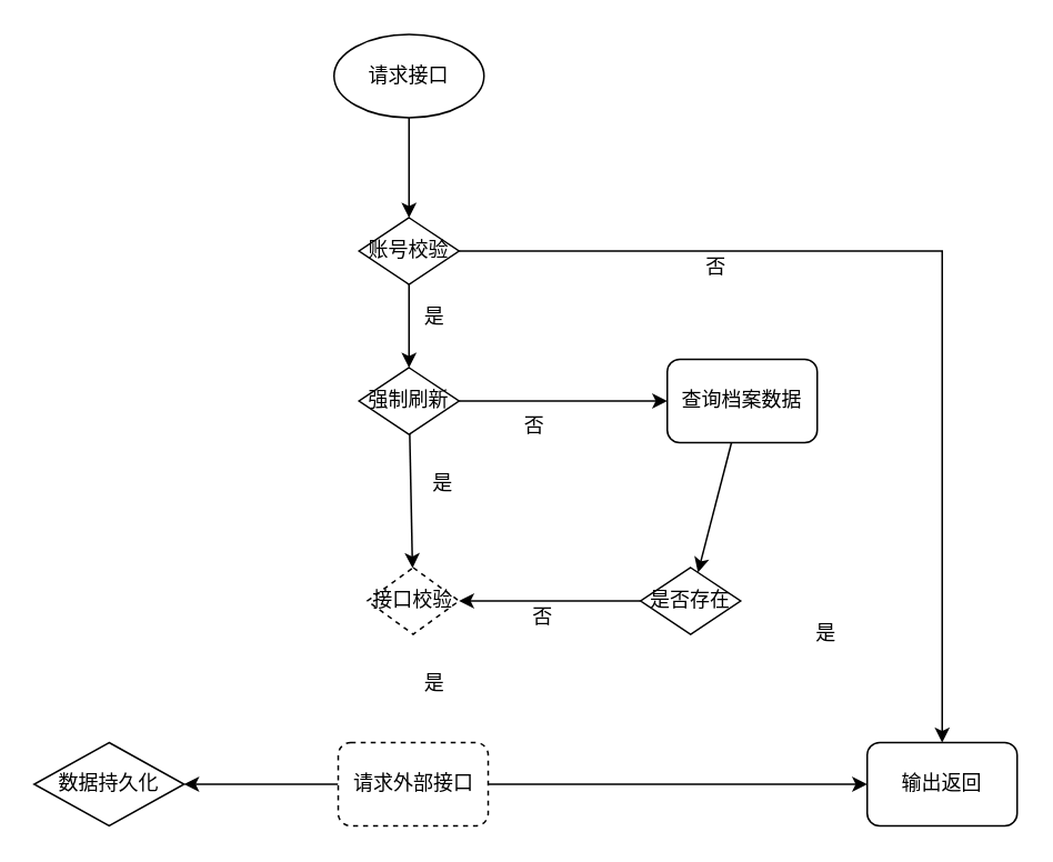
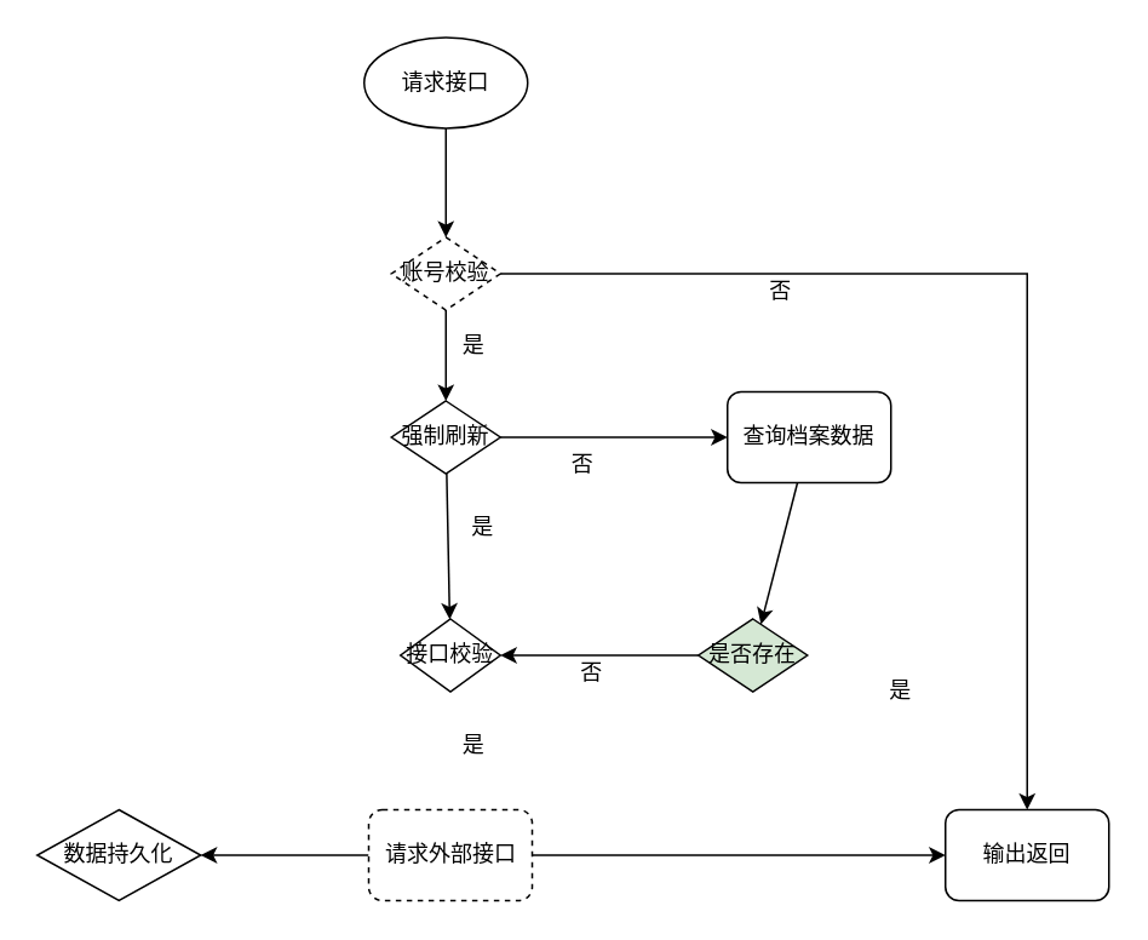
  <mxCell id="0" />
  <mxCell id="1" parent="0" />
  <mxCell id="2" value="" style="edgeStyle=none;rounded=0;orthogonalLoop=1;jettySize=auto;html=1;" edge="1" parent="1" source="3" target="6"><mxGeometry relative="1" as="geometry" /></mxCell>
  <mxCell id="3" value="请求接口" style="ellipse;whiteSpace=wrap;html=1;arcSize=25;" vertex="1" parent="1"><mxGeometry x="200" y="20" width="90" height="50" as="geometry" /></mxCell>
  <mxCell id="4" value="" style="edgeStyle=none;rounded=0;orthogonalLoop=1;jettySize=auto;html=1;" edge="1" parent="1" source="6" target="9"><mxGeometry relative="1" as="geometry" /></mxCell>
  <mxCell id="5" style="edgeStyle=orthogonalEdgeStyle;rounded=0;orthogonalLoop=1;jettySize=auto;html=1;entryX=0.5;entryY=0;entryDx=0;entryDy=0;" edge="1" parent="1" source="6" target="10"><mxGeometry relative="1" as="geometry" /></mxCell>
- <mxCell id="6" value="账号校验" style="rhombus;whiteSpace=wrap;html=1;" vertex="1" parent="1"><mxGeometry x="215" y="130" width="60" height="40" as="geometry" /></mxCell>
+ <mxCell id="6" value="账号校验" style="rhombus;whiteSpace=wrap;html=1;dashed=1;" vertex="1" parent="1"><mxGeometry x="215" y="130" width="60" height="40" as="geometry" /></mxCell>
  <mxCell id="7" value="" style="edgeStyle=none;rounded=0;orthogonalLoop=1;jettySize=auto;html=1;" edge="1" parent="1" source="9" target="12"><mxGeometry relative="1" as="geometry"><Array as="points" /></mxGeometry></mxCell>
  <mxCell id="8" value="" style="edgeStyle=none;rounded=0;orthogonalLoop=1;jettySize=auto;html=1;" edge="1" parent="1" source="9" target="20"><mxGeometry relative="1" as="geometry" /></mxCell>
  <mxCell id="9" value="强制刷新" style="rhombus;whiteSpace=wrap;html=1;" vertex="1" parent="1"><mxGeometry x="215" y="220" width="60" height="40" as="geometry" /></mxCell>
  <mxCell id="10" value="输出返回" style="rounded=1;whiteSpace=wrap;html=1;" vertex="1" parent="1"><mxGeometry x="520" y="445" width="90" height="50" as="geometry" /></mxCell>
  <mxCell id="11" value="" style="edgeStyle=none;rounded=0;orthogonalLoop=1;jettySize=auto;html=1;" edge="1" parent="1" source="12" target="14"><mxGeometry relative="1" as="geometry" /></mxCell>
  <mxCell id="12" value="查询档案数据" style="rounded=1;whiteSpace=wrap;html=1;" vertex="1" parent="1"><mxGeometry x="400" y="215" width="90" height="50" as="geometry" /></mxCell>
  <mxCell id="13" value="" style="edgeStyle=none;rounded=0;orthogonalLoop=1;jettySize=auto;html=1;" edge="1" parent="1" source="14" target="20"><mxGeometry relative="1" as="geometry" /></mxCell>
- <mxCell id="14" value="是否存在" style="rhombus;whiteSpace=wrap;html=1;" vertex="1" parent="1"><mxGeometry x="384" y="340" width="60" height="40" as="geometry" /></mxCell>
+ <mxCell id="14" value="是否存在" style="rhombus;whiteSpace=wrap;html=1;fillColor=#d5e8d4;" vertex="1" parent="1"><mxGeometry x="384" y="340" width="60" height="40" as="geometry" /></mxCell>
  <mxCell id="15" style="edgeStyle=none;rounded=0;orthogonalLoop=1;jettySize=auto;html=1;exitX=1;exitY=1;exitDx=0;exitDy=0;" edge="1" parent="1" source="14" target="14"><mxGeometry relative="1" as="geometry" /></mxCell>
  <mxCell id="16" value="否" style="text;html=1;resizable=0;autosize=1;align=center;verticalAlign=middle;points=[];fillColor=none;strokeColor=none;rounded=0;" vertex="1" parent="1"><mxGeometry x="305" y="245" width="30" height="20" as="geometry" /></mxCell>
  <mxCell id="17" value="" style="edgeStyle=none;rounded=0;orthogonalLoop=1;jettySize=auto;html=1;" edge="1" parent="1" source="19" target="21"><mxGeometry relative="1" as="geometry" /></mxCell>
  <mxCell id="18" style="edgeStyle=orthogonalEdgeStyle;rounded=0;orthogonalLoop=1;jettySize=auto;html=1;" edge="1" parent="1" source="19" target="10"><mxGeometry relative="1" as="geometry" /></mxCell>
  <mxCell id="19" value="请求外部接口" style="rounded=1;whiteSpace=wrap;html=1;dashed=1;" vertex="1" parent="1"><mxGeometry x="202.5" y="445" width="90" height="50" as="geometry" /></mxCell>
- <mxCell id="20" value="接口校验" style="rhombus;whiteSpace=wrap;html=1;dashed=1;" vertex="1" parent="1"><mxGeometry x="220" y="340" width="55" height="40" as="geometry" /></mxCell>
+ <mxCell id="20" value="接口校验" style="rhombus;whiteSpace=wrap;html=1;" vertex="1" parent="1"><mxGeometry x="220" y="340" width="55" height="40" as="geometry" /></mxCell>
  <mxCell id="21" value="数据持久化" style="rhombus;whiteSpace=wrap;html=1;" vertex="1" parent="1"><mxGeometry x="20" y="445" width="90" height="50" as="geometry" /></mxCell>
  <mxCell id="22" value="否" style="text;html=1;resizable=0;autosize=1;align=center;verticalAlign=middle;points=[];fillColor=none;strokeColor=none;rounded=0;" vertex="1" parent="1"><mxGeometry x="310" y="360" width="30" height="20" as="geometry" /></mxCell>
  <mxCell id="23" value="是" style="text;html=1;resizable=0;autosize=1;align=center;verticalAlign=middle;points=[];fillColor=none;strokeColor=none;rounded=0;" vertex="1" parent="1"><mxGeometry x="245" y="400" width="30" height="20" as="geometry" /></mxCell>
  <mxCell id="24" value="是" style="text;html=1;resizable=0;autosize=1;align=center;verticalAlign=middle;points=[];fillColor=none;strokeColor=none;rounded=0;" vertex="1" parent="1"><mxGeometry x="480" y="370" width="30" height="20" as="geometry" /></mxCell>
  <mxCell id="25" value="是" style="text;html=1;resizable=0;autosize=1;align=center;verticalAlign=middle;points=[];fillColor=none;strokeColor=none;rounded=0;" vertex="1" parent="1"><mxGeometry x="250" y="280" width="30" height="20" as="geometry" /></mxCell>
  <mxCell id="26" value="是" style="text;html=1;resizable=0;autosize=1;align=center;verticalAlign=middle;points=[];fillColor=none;strokeColor=none;rounded=0;" vertex="1" parent="1"><mxGeometry x="245" y="180" width="30" height="20" as="geometry" /></mxCell>
  <mxCell id="27" value="否" style="text;html=1;resizable=0;autosize=1;align=center;verticalAlign=middle;points=[];fillColor=none;strokeColor=none;rounded=0;" vertex="1" parent="1"><mxGeometry x="414" y="150" width="30" height="20" as="geometry" /></mxCell>
